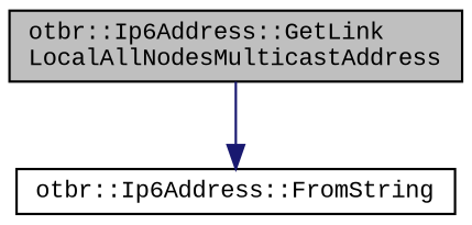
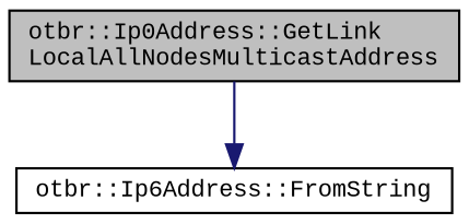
  digraph {
    rankdir=TB
    fontname="Liberation Mono"
    node [color=black fontname="Liberation Mono" fontsize=10 shape=record style=filled]
-   n1 [fillcolor=grey75 fontcolor=black height=0.2 label="otbr::Ip6Address::GetLink\lLocalAllNodesMulticastAddress" width=0.4]
+   n1 [fillcolor=grey75 fontcolor=black height=0.2 label="otbr::Ip0Address::GetLink\lLocalAllNodesMulticastAddress" width=0.4]
    n2 [fillcolor=white height=0.2 label="otbr::Ip6Address::FromString" width=0.4]
    n1 -> n2 [color=midnightblue fontname="Liberation Mono" fontsize=10 labelfontname=Helvetica labelfontsize=10 style=solid]
  }
